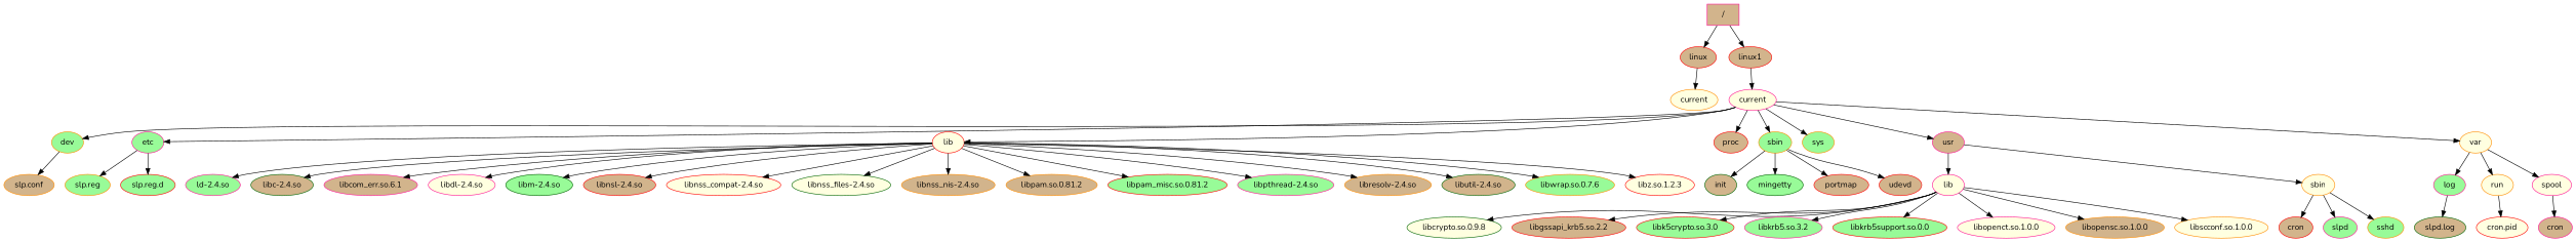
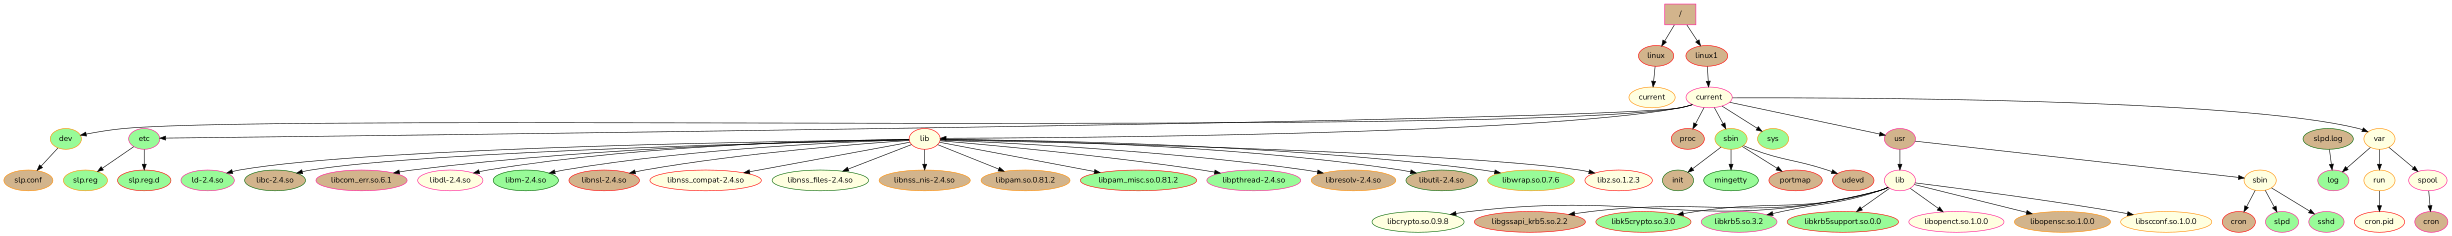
  digraph {
    fontname=Nunito
    node [color=red fillcolor=tan fontname=Nunito style=filled]
    edge [fontname=Nunito]
    n1 [color=deeppink label="/" shape=box]
    n2 [label=linux]
    n3 [label=linux1]
    n4 [color=darkorange fillcolor=lightyellow label=current]
    n5 [color=deeppink fillcolor=lightyellow label=current]
    n6 [color=darkorange fillcolor=palegreen label=dev]
    n7 [color=deeppink fillcolor=palegreen label=etc]
    n8 [fillcolor=lightyellow label=lib]
    n9 [label=proc]
    n10 [color=darkorange fillcolor=palegreen label=sbin]
    n11 [color=darkorange fillcolor=palegreen label=sys]
    n12 [color=deeppink label=usr]
    n13 [color=darkorange fillcolor=lightyellow label=var]
    n14 [color=darkorange label="slp.conf"]
    n15 [color=darkorange fillcolor=palegreen label="slp.reg"]
    n16 [fillcolor=palegreen label="slp.reg.d"]
    n17 [color=deeppink fillcolor=palegreen label="ld-2.4.so"]
    n18 [color=darkgreen label="libc-2.4.so"]
    n19 [color=deeppink label="libcom_err.so.6.1"]
    n20 [color=deeppink fillcolor=lightyellow label="libdl-2.4.so"]
    n21 [color=darkgreen fillcolor=palegreen label="libm-2.4.so"]
    n22 [label="libnsl-2.4.so"]
    n23 [fillcolor=lightyellow label="libnss_compat-2.4.so"]
    n24 [color=darkgreen fillcolor=lightyellow label="libnss_files-2.4.so"]
    n25 [color=darkorange label="libnss_nis-2.4.so"]
    n26 [color=darkorange label="libpam.so.0.81.2"]
    n27 [fillcolor=palegreen label="libpam_misc.so.0.81.2"]
    n28 [color=deeppink fillcolor=palegreen label="libpthread-2.4.so"]
    n29 [color=darkorange label="libresolv-2.4.so"]
    n30 [color=darkgreen label="libutil-2.4.so"]
    n31 [color=darkorange fillcolor=palegreen label="libwrap.so.0.7.6"]
    n32 [fillcolor=lightyellow label="libz.so.1.2.3"]
    n33 [color=darkgreen label=init]
    n34 [color=darkgreen fillcolor=palegreen label=mingetty]
    n35 [label=portmap]
    n36 [label=udevd]
    n37 [color=deeppink fillcolor=lightyellow label=lib]
    n38 [color=darkorange fillcolor=lightyellow label=sbin]
    n39 [color=deeppink fillcolor=palegreen label=log]
    n40 [color=darkorange fillcolor=lightyellow label=run]
    n41 [color=deeppink fillcolor=lightyellow label=spool]
    n42 [color=darkgreen fillcolor=lightyellow label="libcrypto.so.0.9.8"]
    n43 [label="libgssapi_krb5.so.2.2"]
    n44 [fillcolor=palegreen label="libk5crypto.so.3.0"]
    n45 [color=deeppink fillcolor=palegreen label="libkrb5.so.3.2"]
    n46 [fillcolor=palegreen label="libkrb5support.so.0.0"]
    n47 [color=deeppink fillcolor=lightyellow label="libopenct.so.1.0.0"]
    n48 [color=darkorange label="libopensc.so.1.0.0"]
    n49 [color=darkorange fillcolor=lightyellow label="libscconf.so.1.0.0"]
    n50 [label=cron]
    n51 [color=deeppink fillcolor=palegreen label=slpd]
-   n52 [color=darkorange fillcolor=palegreen label=sshd]
+   n52 [color=deeppink fillcolor=palegreen label=sshd]
    n53 [color=darkgreen label="slpd.log"]
    n54 [fillcolor=lightyellow label="cron.pid"]
    n55 [color=deeppink label=cron]
    n1 -> n2
    n1 -> n3
    n2 -> n4
    n3 -> n5
    n5 -> n6
    n5 -> n7
    n5 -> n8
    n5 -> n9
    n5 -> n10
    n5 -> n11
    n5 -> n12
    n5 -> n13
    n6 -> n14
    n7 -> n15
    n7 -> n16
    n8 -> n17
    n8 -> n18
    n8 -> n19
    n8 -> n20
    n8 -> n21
    n8 -> n22
    n8 -> n23
    n8 -> n24
    n8 -> n25
    n8 -> n26
    n8 -> n27
    n8 -> n28
    n8 -> n29
    n8 -> n30
    n8 -> n31
    n8 -> n32
    n10 -> n33
    n10 -> n34
    n10 -> n35
    n10 -> n36
    n12 -> n37
    n12 -> n38
    n13 -> n39
    n13 -> n40
    n13 -> n41
    n37 -> n42
    n37 -> n43
    n37 -> n44
    n37 -> n45
    n37 -> n46
    n37 -> n47
    n37 -> n48
    n37 -> n49
    n38 -> n50
    n38 -> n51
    n38 -> n52
-   n39 -> n53
+   n53 -> n39
    n40 -> n54
    n41 -> n55
  }
